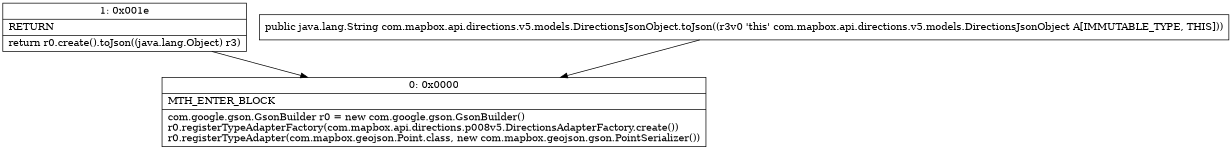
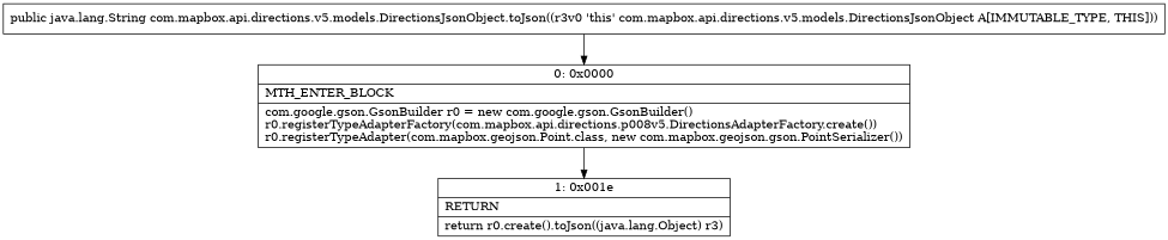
  digraph {
    node [shape=record]
    n1 [label="{0\:\ 0x0000|MTH_ENTER_BLOCK\l|com.google.gson.GsonBuilder r0 = new com.google.gson.GsonBuilder()\lr0.registerTypeAdapterFactory(com.mapbox.api.directions.p008v5.DirectionsAdapterFactory.create())\lr0.registerTypeAdapter(com.mapbox.geojson.Point.class, new com.mapbox.geojson.gson.PointSerializer())\l}"]
    n2 [label="{1\:\ 0x001e|RETURN\l|return r0.create().toJson((java.lang.Object) r3)\l}"]
    n3 [label="{public java.lang.String com.mapbox.api.directions.v5.models.DirectionsJsonObject.toJson((r3v0 'this' com.mapbox.api.directions.v5.models.DirectionsJsonObject A[IMMUTABLE_TYPE, THIS])) }"]
-   n2 -> n1
+   n1 -> n2
    n3 -> n1
  }
